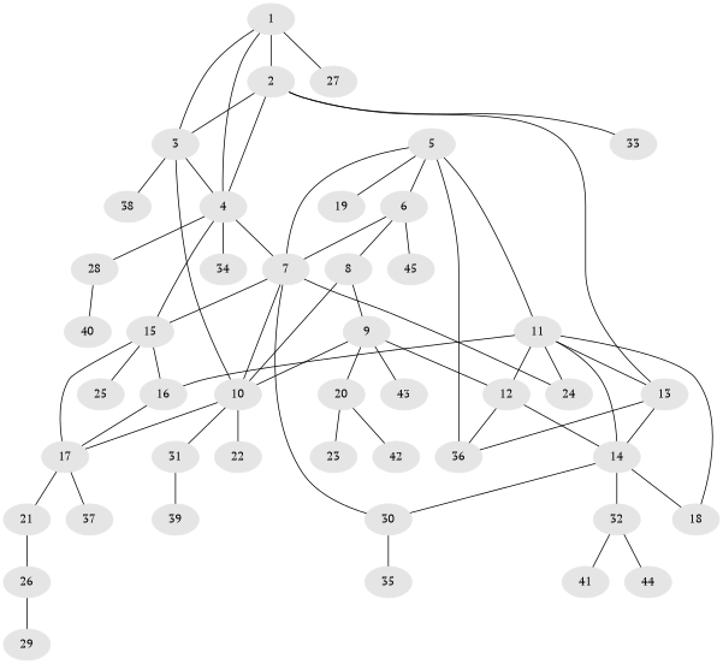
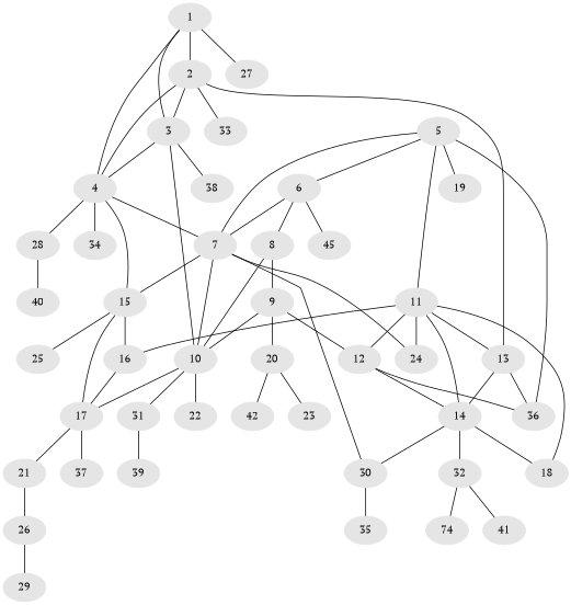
  graph {
    fontname="PT Serif"
    node [color=gray90 fontname="PT Serif" style=filled]
    edge [fontname="PT Serif" weight=1.0]
    1
    2
    3
    4
    27
    13
    33
    10
    38
    7
    15
    28
    34
    14
    36
    17
    22
    31
    24
    30
    16
    25
    40
    5
    6
    11
    19
    8
    45
    18
    12
    9
    35
    20
-   43
    23
    42
    21
    37
    39
    32
    41
-   44
+   44 [label=74]
    26
    29
    1 -- 2 [weight=2.0]
    1 -- 3
    1 -- 4
    1 -- 27
    2 -- 3
    2 -- 4
    2 -- 13
    2 -- 33
    3 -- 4
    3 -- 10
    3 -- 38
    4 -- 7
    4 -- 15
    4 -- 28 [weight=3.0]
    4 -- 34
    13 -- 14
    13 -- 36
    10 -- 17
    10 -- 22 [weight=3.0]
    10 -- 31
    7 -- 10
    7 -- 15
    7 -- 24
    7 -- 30
    15 -- 17 [weight=2.0]
    15 -- 16 [weight=5.0]
    15 -- 25
    28 -- 40
    14 -- 30
    14 -- 18
    14 -- 32
    17 -- 21
    17 -- 37
    31 -- 39
    30 -- 35
    16 -- 17
    5 -- 7 [weight=2.0]
    5 -- 36 [weight=3.0]
    5 -- 6
    5 -- 11
    5 -- 19
    6 -- 7 [weight=2.0]
    6 -- 8
    6 -- 45
    11 -- 13
    11 -- 14
    11 -- 24
    11 -- 16
    11 -- 18
    11 -- 12
    8 -- 10 [weight=2.0]
    8 -- 9 [weight=2.0]
    12 -- 14
    12 -- 36
    9 -- 10
    9 -- 12
    9 -- 20
-   9 -- 43
    20 -- 23
    20 -- 42
    21 -- 26
    32 -- 41
    32 -- 44
    26 -- 29
  }
